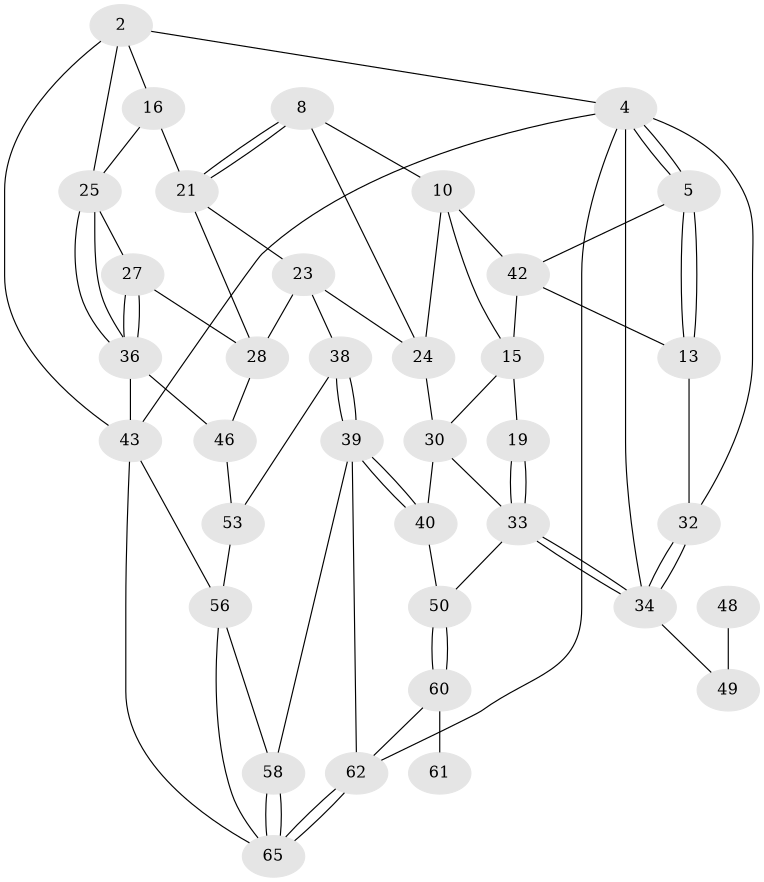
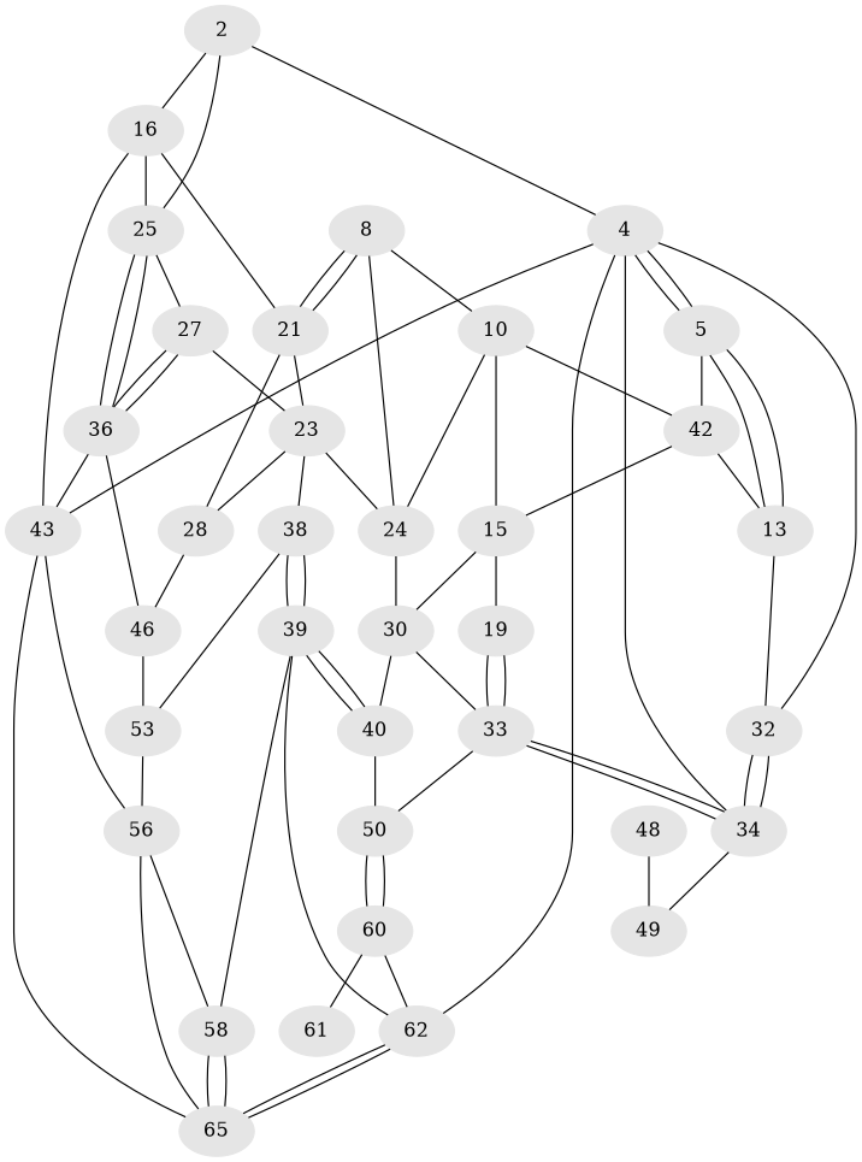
  graph {
    node [color=gray90 style=filled]
    2 [super="+3"]
    16 [super="+17"]
    4 [super="+54"]
    25 [super="+26"]
    43 [super="+44"]
    8 [super="+9"]
    10 [super="+11"]
    21 [super="+22"]
    24 [super="+29"]
    5 [super="+6"]
    32
    34 [super="+52"]
    62 [super="+63"]
    27
    36 [super="+45"]
    56 [super="+57"]
    65 [super="+66"]
    n18 [label=42 super="+14"]
    13 [super="+20"]
    49 [super="+51"]
    15 [super="+18"]
    23 [super="+37"]
    28 [super="+42"]
    30 [super="+31"]
    19
    33 [super="+35"]
    40 [super="+41"]
    50
    38
    46 [super="+47"]
    39 [super="+59"]
    53 [super="+55"]
    58
    60 [super="+64"]
    48
    61
    2 -- 16
    2 -- 4
    2 -- 25
-   2 -- 43
+   16 -- 43
    16 -- 25
    16 -- 21
    4 -- 43
    4 -- 5
    4 -- 5
    4 -- 32
    4 -- 34
    4 -- 62
    25 -- 27
    25 -- 36
    25 -- 36
    43 -- 56
    43 -- 65
    8 -- 10
    8 -- 21
    8 -- 21
    8 -- 24
    10 -- 24
    10 -- n18
    10 -- 15
    21 -- 23
    21 -- 28
    24 -- 30
    5 -- n18
    5 -- 13
    5 -- 13
    32 -- 34
    32 -- 34
    34 -- 49
    62 -- 65
    62 -- 65
    27 -- 36
    27 -- 36
-   27 -- 28
+   27 -- 23
    36 -- 43
    36 -- 46
    56 -- 65
    56 -- 58
    n18 -- 13
    n18 -- 15
    13 -- 32
    15 -- 30
    15 -- 19
    23 -- 24
    23 -- 28
    23 -- 38
    28 -- 46
    30 -- 33
    30 -- 40
    19 -- 33
    19 -- 33
    33 -- 34
    33 -- 34
    33 -- 50
    40 -- 50
    50 -- 60
    50 -- 60
    38 -- 39
    38 -- 39
    38 -- 53
    46 -- 53 [weight=2]
    39 -- 62
    39 -- 40
    39 -- 40
    39 -- 58
    53 -- 56
    58 -- 65
    58 -- 65
    60 -- 62
    60 -- 61 [weight=2]
    48 -- 49 [weight=2]
  }
